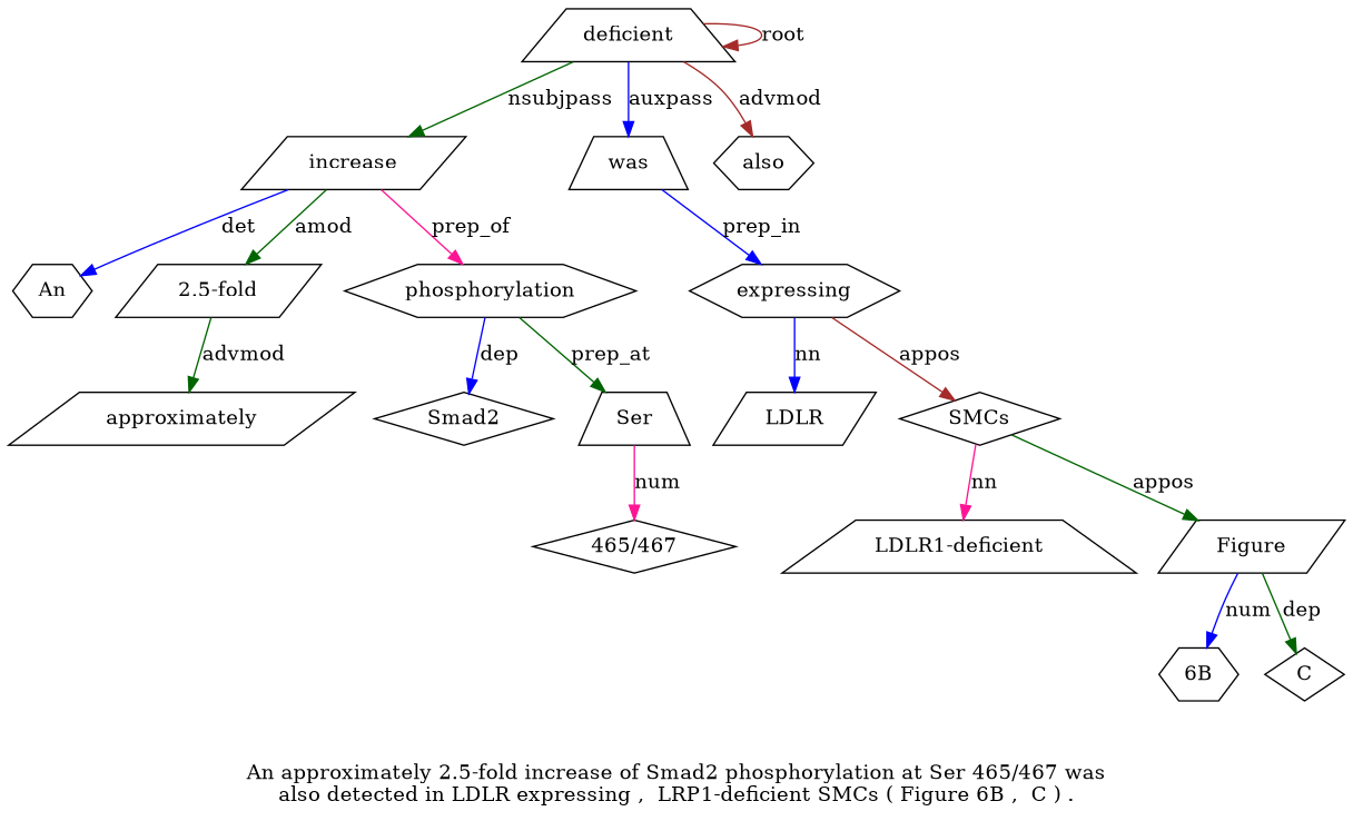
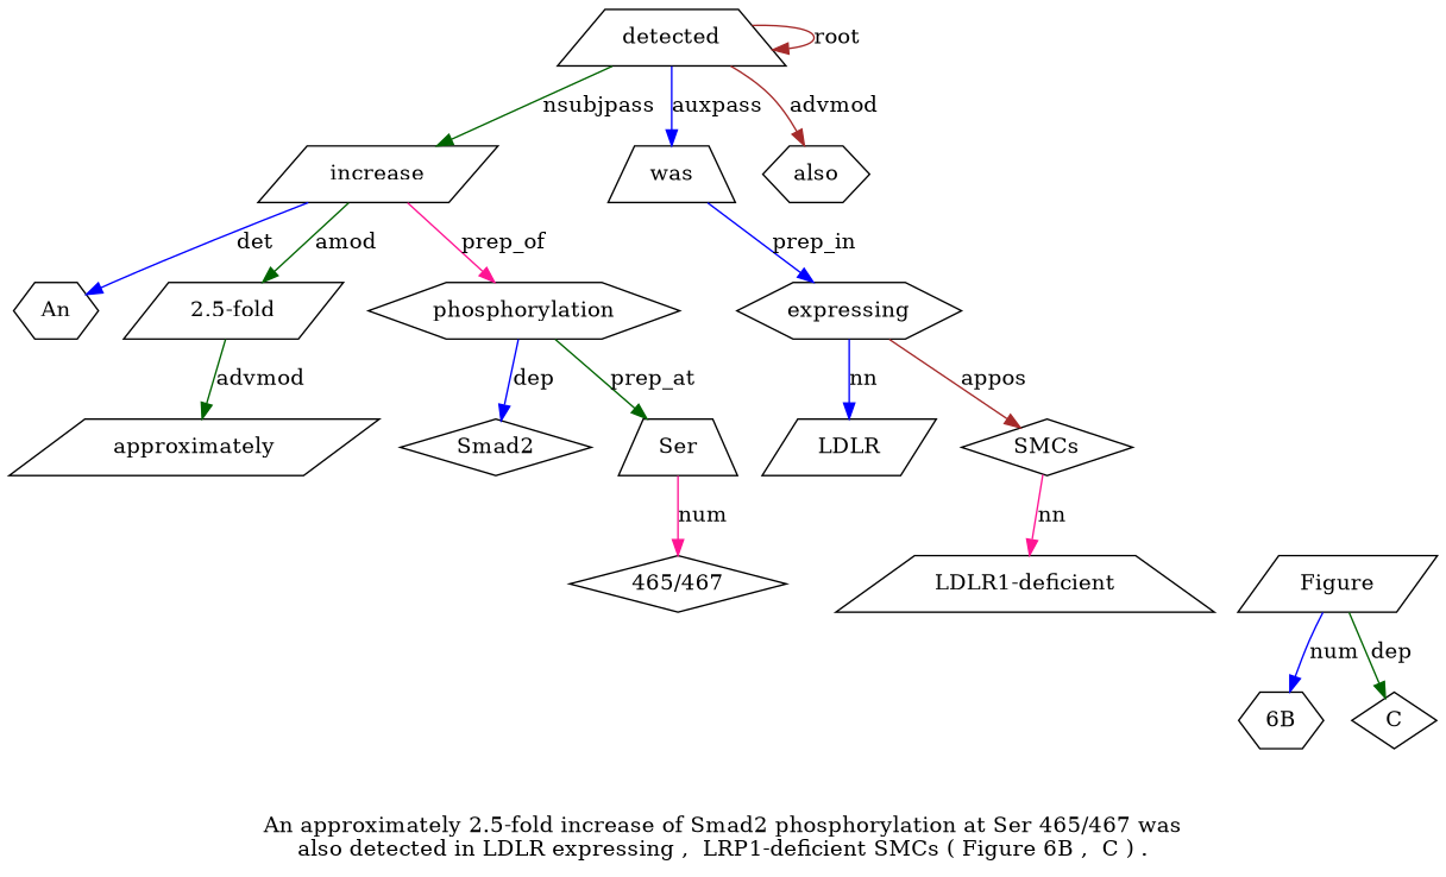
  digraph {
    label="An approximately 2.5-fold increase of Smad2 phosphorylation at Ser 465/467 was\nalso detected in LDLR expressing ,  LRP1-deficient SMCs ( Figure 6B ,  C ) ."
    node [fillcolor=white shape=parallelogram style=filled]
    edge [color=blue]
    n1 [label=increase]
    n2 [label=An shape=hexagon]
    n3 [label="2.5-fold"]
    n4 [label=phosphorylation shape=hexagon]
    n5 [label=approximately]
    n6 [label=Smad2 shape=diamond]
    n7 [label=Ser shape=trapezium]
-   n8 [label=deficient shape=trapezium]
+   n8 [label=detected shape=trapezium]
    n9 [label=was shape=trapezium]
    n10 [label=also shape=hexagon]
    n11 [label=expressing shape=hexagon]
    n12 [label=LDLR]
    n13 [label=SMCs shape=diamond]
    n14 [label="465/467" shape=diamond]
    n15 [label="LDLR1-deficient" shape=trapezium]
    n16 [label=Figure]
    n17 [label="6B" shape=hexagon]
    n18 [label=C shape=diamond]
    n1 -> n2 [label=det]
    n1 -> n3 [color=darkgreen label=amod]
    n1 -> n4 [color=deeppink label=prep_of]
    n3 -> n5 [color=darkgreen label=advmod]
    n4 -> n6 [label=dep]
    n4 -> n7 [color=darkgreen label=prep_at]
    n7 -> n14 [color=deeppink label=num]
    n8 -> n1 [color=darkgreen label=nsubjpass]
    n8 -> n8 [color=brown label=root]
    n8 -> n9 [label=auxpass]
    n8 -> n10 [color=brown label=advmod]
    n9 -> n11 [label=prep_in]
    n11 -> n12 [label=nn]
    n11 -> n13 [color=brown label=appos]
    n13 -> n15 [color=deeppink label=nn]
-   n13 -> n16 [color=darkgreen label=appos]
    n16 -> n17 [label=num]
    n16 -> n18 [color=darkgreen label=dep]
  }
